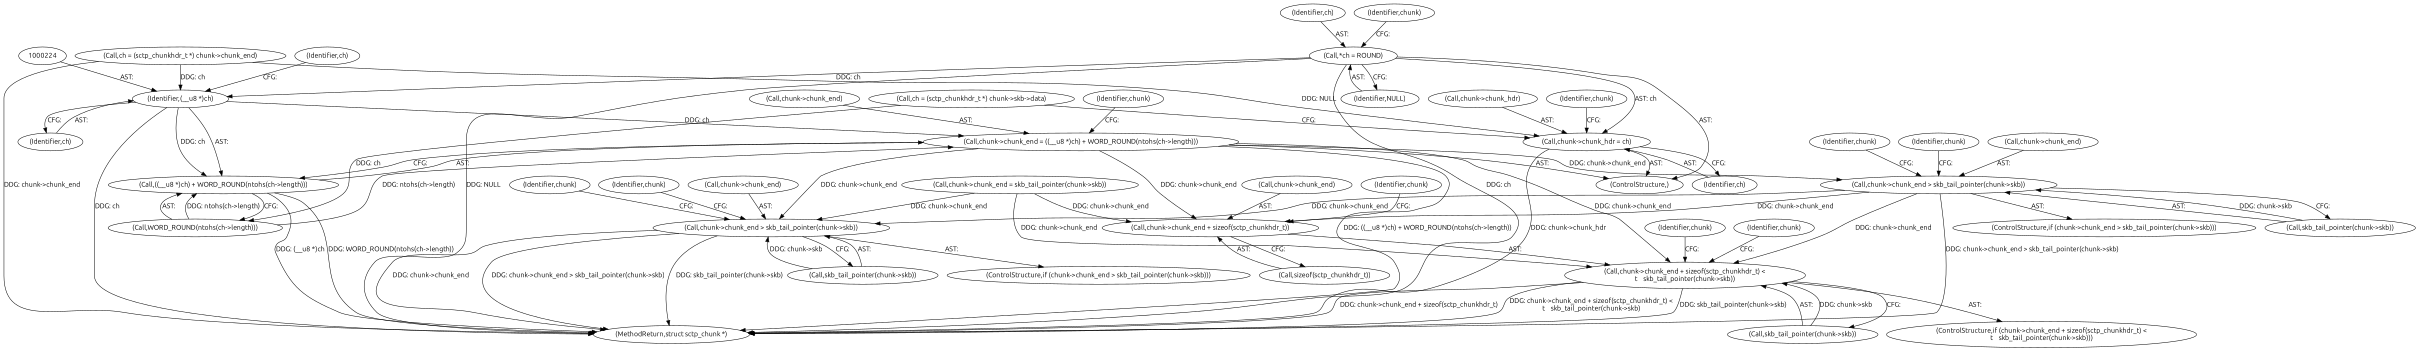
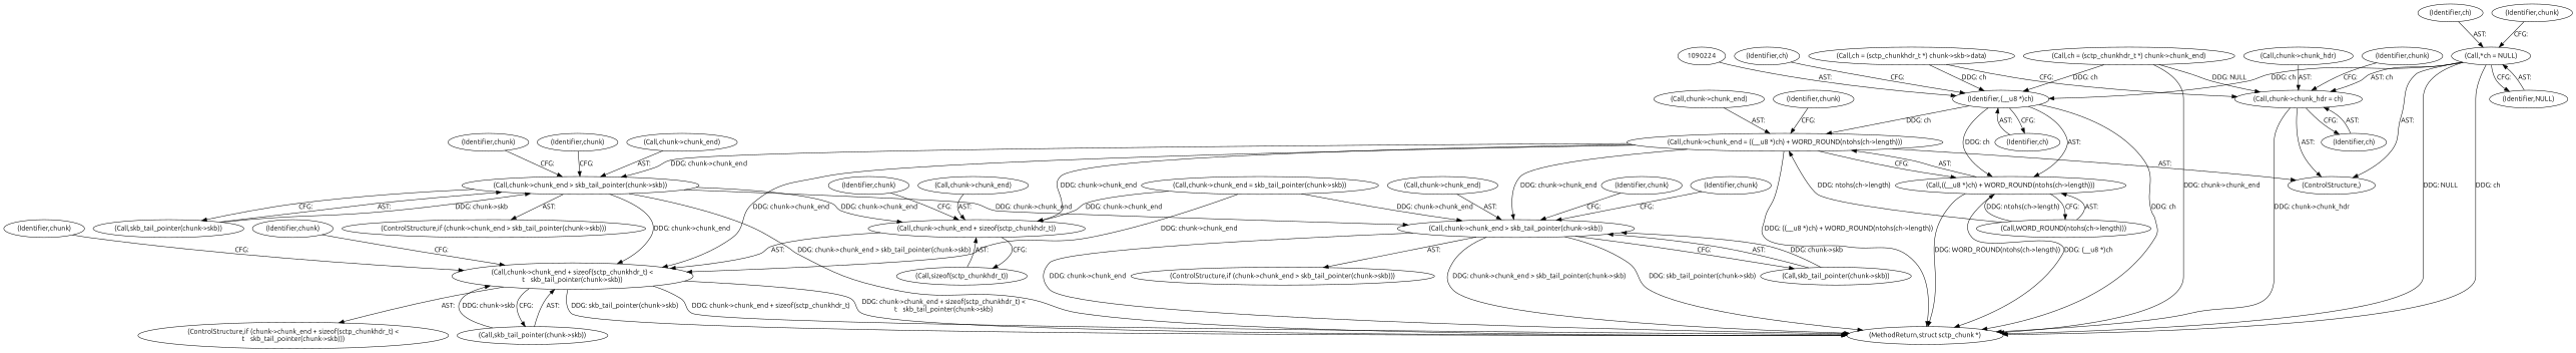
  digraph {
    fontname=Ubuntu
    node [fontname=Ubuntu]
    edge [fontname=Ubuntu]
-   n1 [label="(Call,*ch = ROUND)"]
+   n1 [label="(Call,*ch = NULL)"]
    n2 [label="(Call,chunk->chunk_hdr = ch)"]
    n3 [label="(Identifier,(__u8 *)ch)"]
    n4 [label="(MethodReturn,struct sctp_chunk *)"]
    n5 [label="(ControlStructure,)"]
    n6 [label="(Identifier,NULL)"]
    n7 [label="(Identifier,ch)"]
    n8 [label="(Call,chunk->chunk_end = ((__u8 *)ch) + WORD_ROUND(ntohs(ch->length)))"]
    n9 [label="(Call,((__u8 *)ch) + WORD_ROUND(ntohs(ch->length)))"]
    n10 [label="(Identifier,ch)"]
    n11 [label="(Call,chunk->chunk_end > skb_tail_pointer(chunk->skb))"]
    n12 [label="(Call,chunk->chunk_end + sizeof(sctp_chunkhdr_t) <\n\t    skb_tail_pointer(chunk->skb))"]
    n13 [label="(Call,chunk->chunk_end + sizeof(sctp_chunkhdr_t))"]
    n14 [label="(Call,chunk->chunk_end > skb_tail_pointer(chunk->skb))"]
    n15 [label="(Call,WORD_ROUND(ntohs(ch->length)))"]
    n16 [label="(Call,skb_tail_pointer(chunk->skb))"]
    n17 [label="(ControlStructure,if (chunk->chunk_end > skb_tail_pointer(chunk->skb)))"]
    n18 [label="(ControlStructure,if (chunk->chunk_end + sizeof(sctp_chunkhdr_t) <\n\t    skb_tail_pointer(chunk->skb)))"]
    n19 [label="(Call,skb_tail_pointer(chunk->skb))"]
    n20 [label="(Call,sizeof(sctp_chunkhdr_t))"]
    n21 [label="(Call,skb_tail_pointer(chunk->skb))"]
    n22 [label="(ControlStructure,if (chunk->chunk_end > skb_tail_pointer(chunk->skb)))"]
    n23 [label="(Identifier,ch)"]
    n24 [label="(Call,chunk->chunk_end)"]
    n25 [label="(Call,chunk->chunk_end)"]
    n26 [label="(Identifier,chunk)"]
    n27 [label="(Identifier,chunk)"]
    n28 [label="(Call,ch = (sctp_chunkhdr_t *) chunk->skb->data)"]
    n29 [label="(Call,chunk->chunk_end)"]
    n30 [label="(Call,chunk->chunk_hdr)"]
    n31 [label="(Call,chunk->chunk_end = skb_tail_pointer(chunk->skb))"]
    n32 [label="(Identifier,ch)"]
    n33 [label="(Identifier,chunk)"]
    n34 [label="(Identifier,chunk)"]
    n35 [label="(Identifier,chunk)"]
    n36 [label="(Identifier,chunk)"]
    n37 [label="(Identifier,chunk)"]
    n38 [label="(Call,chunk->chunk_end)"]
    n39 [label="(Identifier,chunk)"]
    n40 [label="(Call,ch = (sctp_chunkhdr_t *) chunk->chunk_end)"]
    n41 [label="(Identifier,chunk)"]
    n42 [label="(Identifier,chunk)"]
-   1000224
+   1000224 [label=1090224]
    n1 -> n2 [label="AST: ch"]
    n1 -> n3 [label="DDG: ch"]
    n1 -> n4 [label="DDG: NULL"]
    n1 -> n4 [label="DDG: ch"]
    n1 -> n5 [label="AST: "]
    n1 -> n6 [label="CFG: "]
    n2 -> n4 [label="DDG: chunk->chunk_hdr"]
    n2 -> n5 [label="AST: "]
    n2 -> n7 [label="CFG: "]
    n3 -> n4 [label="DDG: ch"]
    n3 -> n8 [label="DDG: ch"]
    n3 -> n9 [label="AST: "]
    n3 -> n9 [label="DDG: ch"]
    n3 -> n10 [label="CFG: "]
    n6 -> n1 [label="AST: "]
    n7 -> n2 [label="AST: "]
    n8 -> n4 [label="DDG: ((__u8 *)ch) + WORD_ROUND(ntohs(ch->length))"]
    n8 -> n5 [label="AST: "]
    n8 -> n9 [label="CFG: "]
    n8 -> n11 [label="DDG: chunk->chunk_end"]
    n8 -> n12 [label="DDG: chunk->chunk_end"]
    n8 -> n13 [label="DDG: chunk->chunk_end"]
    n8 -> n14 [label="DDG: chunk->chunk_end"]
    n9 -> n4 [label="DDG: WORD_ROUND(ntohs(ch->length))"]
    n9 -> n4 [label="DDG: (__u8 *)ch"]
    n9 -> n8 [label="AST: "]
    n9 -> n15 [label="CFG: "]
    n10 -> n3 [label="AST: "]
    n11 -> n4 [label="DDG: chunk->chunk_end > skb_tail_pointer(chunk->skb)"]
    n11 -> n12 [label="DDG: chunk->chunk_end"]
    n11 -> n13 [label="DDG: chunk->chunk_end"]
    n11 -> n14 [label="DDG: chunk->chunk_end"]
    n11 -> n16 [label="CFG: "]
    n11 -> n17 [label="AST: "]
    n12 -> n4 [label="DDG: chunk->chunk_end + sizeof(sctp_chunkhdr_t)"]
    n12 -> n4 [label="DDG: chunk->chunk_end + sizeof(sctp_chunkhdr_t) <\n\t    skb_tail_pointer(chunk->skb)"]
    n12 -> n4 [label="DDG: skb_tail_pointer(chunk->skb)"]
    n12 -> n18 [label="AST: "]
    n12 -> n19 [label="CFG: "]
    n13 -> n12 [label="AST: "]
    n13 -> n20 [label="CFG: "]
    n14 -> n4 [label="DDG: skb_tail_pointer(chunk->skb)"]
    n14 -> n4 [label="DDG: chunk->chunk_end"]
    n14 -> n4 [label="DDG: chunk->chunk_end > skb_tail_pointer(chunk->skb)"]
    n14 -> n21 [label="CFG: "]
    n14 -> n22 [label="AST: "]
    n15 -> n8 [label="DDG: ntohs(ch->length)"]
    n15 -> n9 [label="AST: "]
    n15 -> n9 [label="DDG: ntohs(ch->length)"]
    n16 -> n11 [label="AST: "]
    n16 -> n11 [label="DDG: chunk->skb"]
    n19 -> n12 [label="AST: "]
    n19 -> n12 [label="DDG: chunk->skb"]
    n20 -> n13 [label="AST: "]
    n21 -> n14 [label="AST: "]
    n21 -> n14 [label="DDG: chunk->skb"]
    n23 -> n1 [label="AST: "]
    n24 -> n11 [label="AST: "]
    n25 -> n8 [label="AST: "]
    n26 -> n11 [label="CFG: "]
    n27 -> n11 [label="CFG: "]
    n28 -> n2 [label="CFG: "]
-   n28 -> n15 [label="DDG: ch"]
+   n28 -> n3 [label="DDG: ch"]
    n29 -> n13 [label="AST: "]
    n30 -> n2 [label="AST: "]
    n31 -> n12 [label="DDG: chunk->chunk_end"]
    n31 -> n13 [label="DDG: chunk->chunk_end"]
    n31 -> n14 [label="DDG: chunk->chunk_end"]
    n32 -> n3 [label="CFG: "]
    n33 -> n12 [label="CFG: "]
    n34 -> n14 [label="CFG: "]
    n35 -> n14 [label="CFG: "]
    n36 -> n12 [label="CFG: "]
    n37 -> n13 [label="CFG: "]
    n38 -> n14 [label="AST: "]
    n39 -> n2 [label="CFG: "]
    n40 -> n2 [label="DDG: NULL"]
    n40 -> n3 [label="DDG: ch"]
    n40 -> n4 [label="DDG: chunk->chunk_end"]
    n41 -> n8 [label="CFG: "]
    n42 -> n1 [label="CFG: "]
    1000224 -> n3 [label="AST: "]
  }
